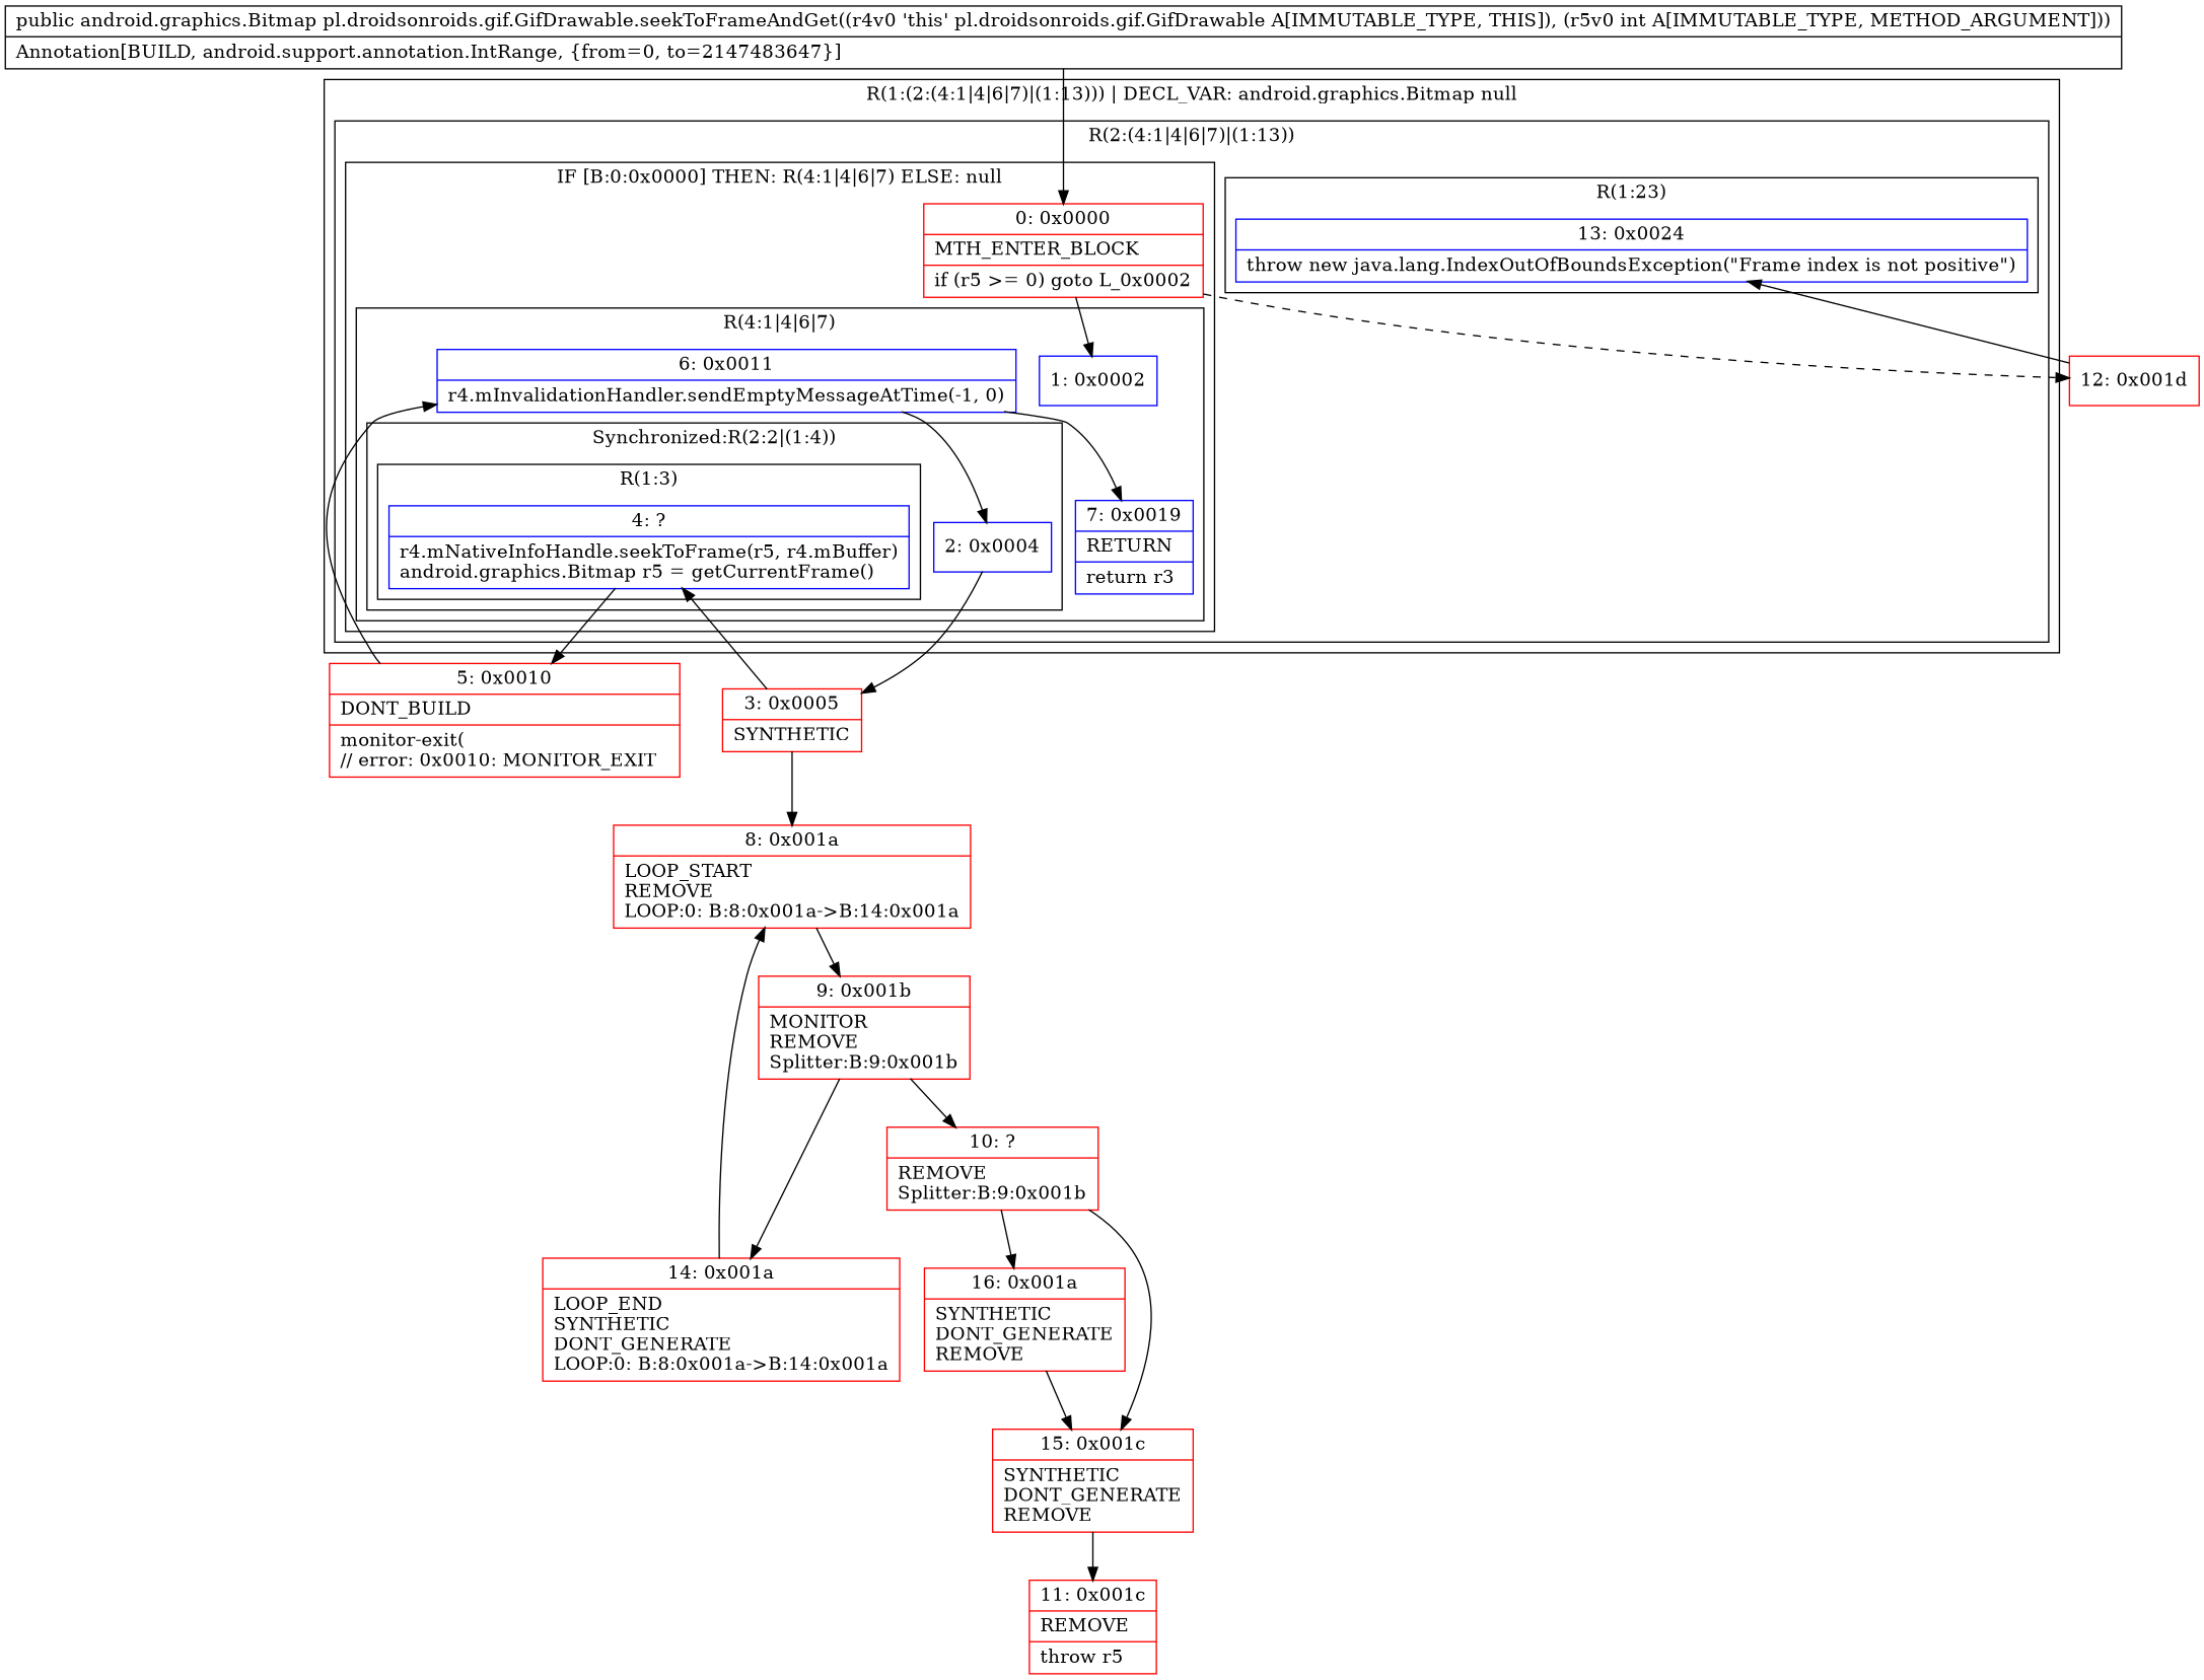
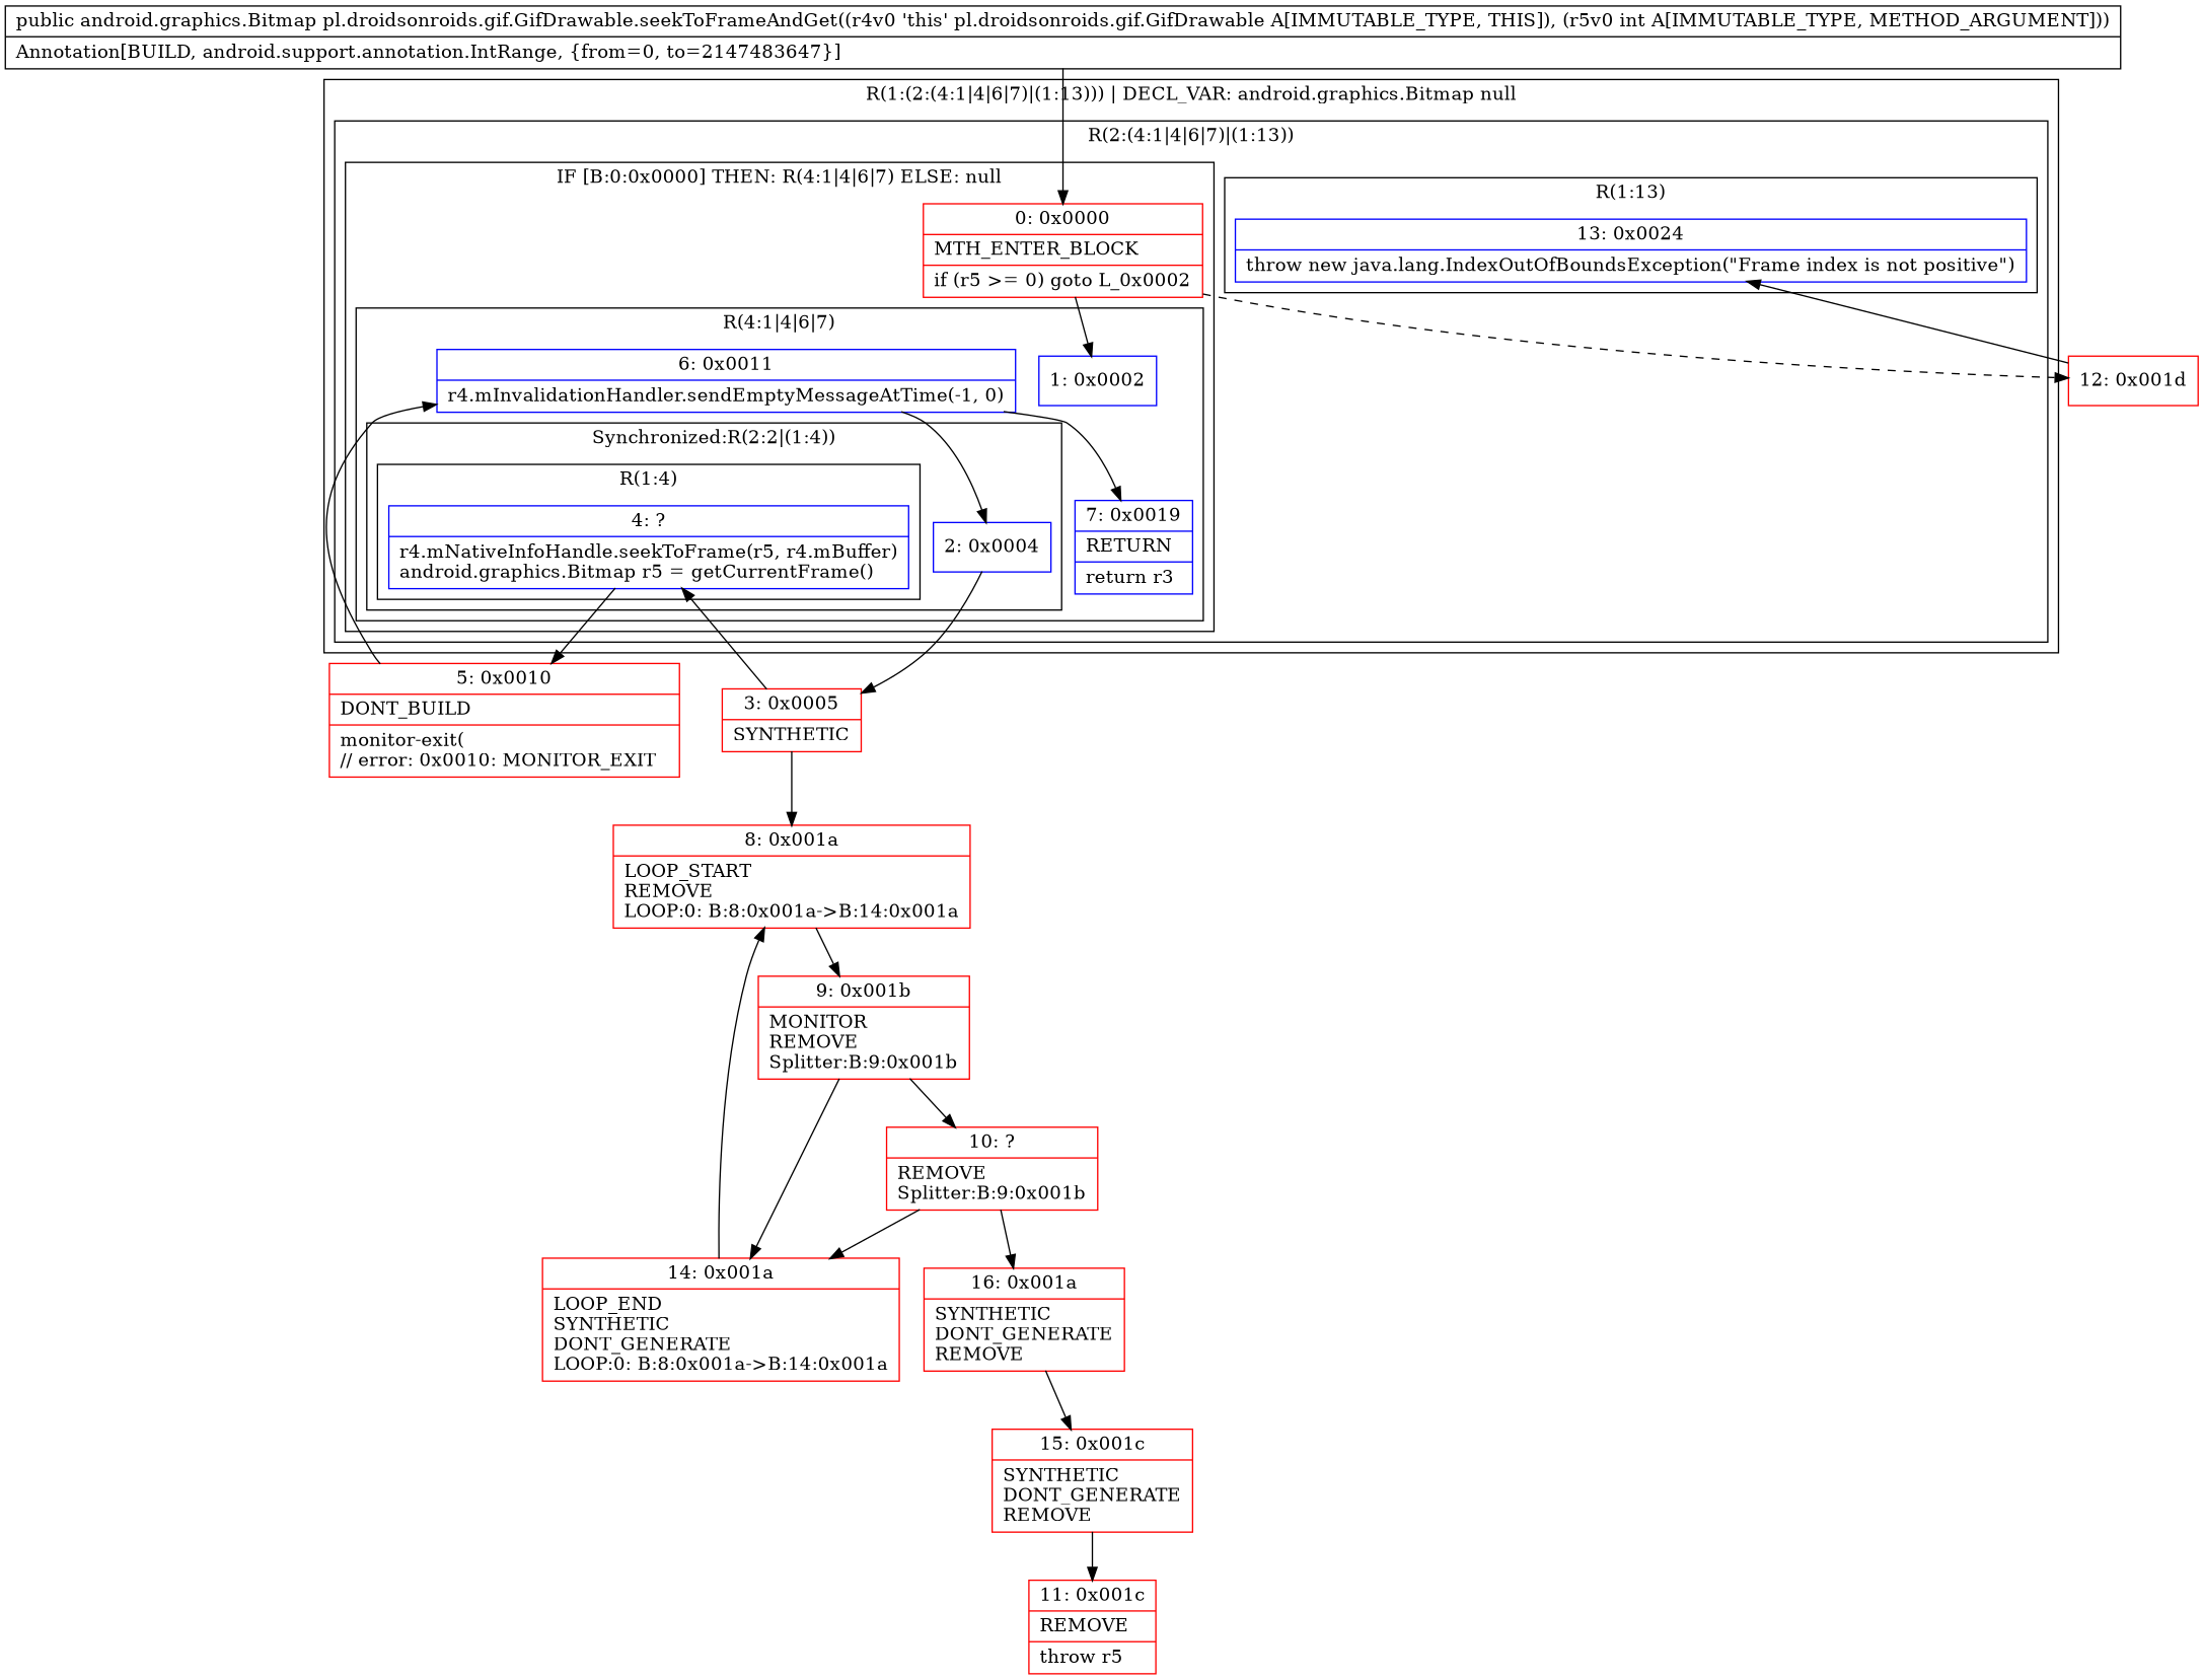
  digraph {
    node [color=red shape=record]
    n1 [color=blue label="{4\:\ ?|r4.mNativeInfoHandle.seekToFrame(r5, r4.mBuffer)\landroid.graphics.Bitmap r5 = getCurrentFrame()\l}"]
    n2 [color=blue label="{2\:\ 0x0004}"]
    n3 [color=blue label="{1\:\ 0x0002}"]
    n4 [color=blue label="{6\:\ 0x0011|r4.mInvalidationHandler.sendEmptyMessageAtTime(\-1, 0)\l}"]
    n5 [color=blue label="{7\:\ 0x0019|RETURN\l|return r3\l}"]
    n6 [label="{0\:\ 0x0000|MTH_ENTER_BLOCK\l|if (r5 \>= 0) goto L_0x0002\l}"]
    n7 [color=blue label="{13\:\ 0x0024|throw new java.lang.IndexOutOfBoundsException(\"Frame index is not positive\")\l}"]
    n8 [label="{5\:\ 0x0010|DONT_BUILD\l|monitor\-exit(\l\/\/ error: 0x0010: MONITOR_EXIT  \l}"]
    n9 [label="{3\:\ 0x0005|SYNTHETIC\l}"]
    n10 [label="{12\:\ 0x001d}"]
    n11 [label="{8\:\ 0x001a|LOOP_START\lREMOVE\lLOOP:0: B:8:0x001a\-\>B:14:0x001a\l}"]
    n12 [label="{9\:\ 0x001b|MONITOR\lREMOVE\lSplitter:B:9:0x001b\l}"]
    n13 [label="{10\:\ ?|REMOVE\lSplitter:B:9:0x001b\l}"]
    n14 [label="{14\:\ 0x001a|LOOP_END\lSYNTHETIC\lDONT_GENERATE\lLOOP:0: B:8:0x001a\-\>B:14:0x001a\l}"]
    n15 [label="{15\:\ 0x001c|SYNTHETIC\lDONT_GENERATE\lREMOVE\l}"]
    n16 [label="{16\:\ 0x001a|SYNTHETIC\lDONT_GENERATE\lREMOVE\l}"]
    n17 [label="{11\:\ 0x001c|REMOVE\l|throw r5\l}"]
    n18 [label="{public android.graphics.Bitmap pl.droidsonroids.gif.GifDrawable.seekToFrameAndGet((r4v0 'this' pl.droidsonroids.gif.GifDrawable A[IMMUTABLE_TYPE, THIS]), (r5v0 int A[IMMUTABLE_TYPE, METHOD_ARGUMENT]))  | Annotation[BUILD, android.support.annotation.IntRange, \{from=0, to=2147483647\}]\l}" color=""]
    subgraph cluster_1 {
      label="R(1:(2:(4:1|4|6|7)|(1:13))) | DECL_VAR: android.graphics.Bitmap null\l"
      subgraph cluster_2 {
        label="R(2:(4:1|4|6|7)|(1:13))"
        subgraph cluster_3 {
          label="IF [B:0:0x0000] THEN: R(4:1|4|6|7) ELSE: null"
          n6
          subgraph cluster_4 {
            label="R(4:1|4|6|7)"
            n3
            n4
            n5
            subgraph cluster_5 {
              label="Synchronized:R(2:2|(1:4))"
              n2
              subgraph cluster_6 {
-               label="R(1:3)"
+               label="R(1:4)"
                n1
              }
            }
          }
        }
        subgraph cluster_7 {
-         label="R(1:23)"
+         label="R(1:13)"
          n7
        }
      }
    }
    n1 -> n8
    n2 -> n9
    n4 -> n2
    n4 -> n5
    n6 -> n3
    n6 -> n10 [style=dashed]
    n8 -> n4
    n9 -> n1
    n9 -> n11
    n10 -> n7
    n11 -> n12
    n12 -> n13
    n12 -> n14
-   n13 -> n15
+   n13 -> n14
    n13 -> n16
    n14 -> n11
    n15 -> n17
    n16 -> n15
    n18 -> n6
  }
